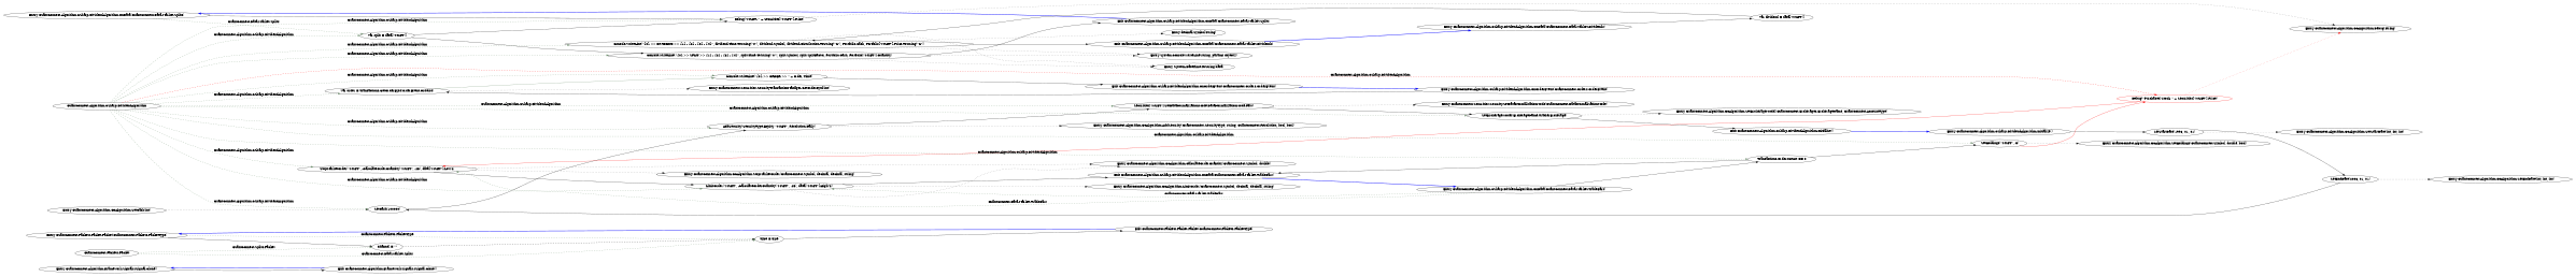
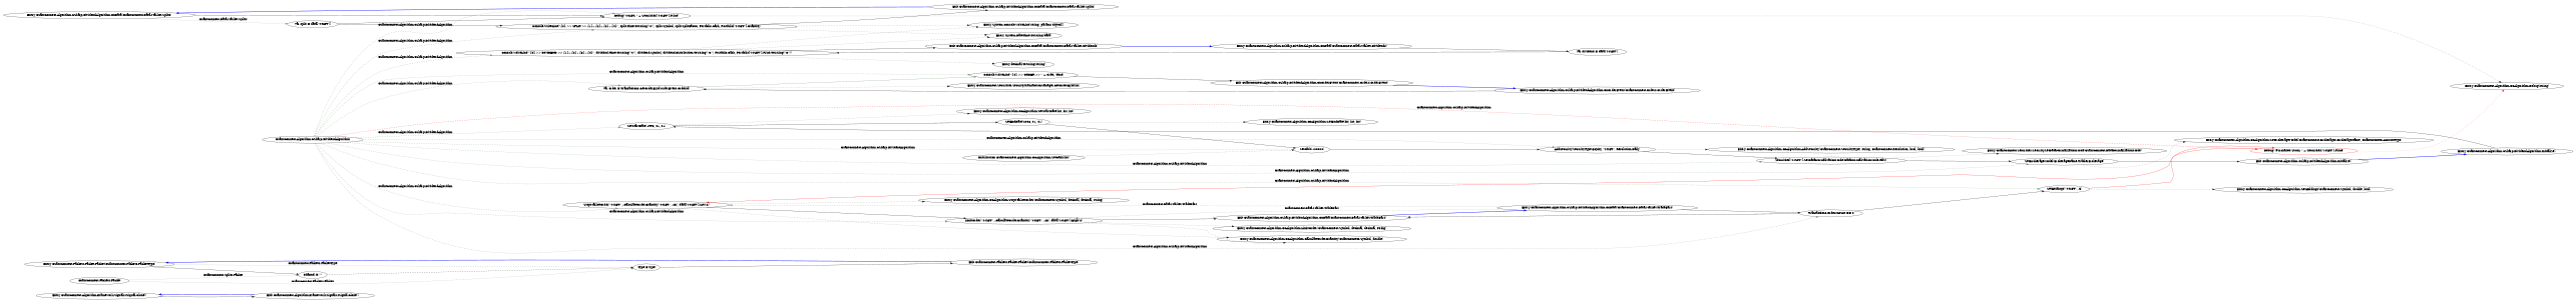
  digraph {
    rankdir=LR
    node [cluster="QuantConnect.Algorithm.CSharp.DividendAlgorithm.Initialize()" span="42-42" file="Signal.cs"]
    edge [style=solid]
    n1 [cluster="QuantConnect.Algorithm.Framework.Signals.ISignal.Clone()" label="Entry QuantConnect.Algorithm.Framework.Signals.ISignal.Clone()" span="58-58" file=""]
    n2 [cluster="QuantConnect.Algorithm.Framework.Signals.ISignal.Clone()" label="Exit QuantConnect.Algorithm.Framework.Signals.ISignal.Clone()" span="58-58" file=""]
    n3 [cluster="QuantConnect.Packets.Packet.Packet(QuantConnect.Packets.PacketType)" file="Packet.cs" label="Entry QuantConnect.Packets.Packet.Packet(QuantConnect.Packets.PacketType)"]
    n4 [cluster="QuantConnect.Packets.Packet.Packet(QuantConnect.Packets.PacketType)" file="Packet.cs" label="Channel = ''''" span="44-44"]
    n5 [cluster="QuantConnect.Packets.Packet.Packet(QuantConnect.Packets.PacketType)" file="Packet.cs" label="Type = type" span="45-45"]
    n6 [cluster="QuantConnect.Packets.Packet.Packet(QuantConnect.Packets.PacketType)" file="Packet.cs" label="Exit QuantConnect.Packets.Packet.Packet(QuantConnect.Packets.PacketType)"]
    n7 [file="Packet.cs" label="QuantConnect.Packets.Packet" cluster="" span=""]
    n8 [cluster="QuantConnect.Algorithm.QCAlgorithm.StopMarketOrder(QuantConnect.Symbol, decimal, decimal, string)" label="Entry QuantConnect.Algorithm.QCAlgorithm.StopMarketOrder(QuantConnect.Symbol, decimal, decimal, string)" span="410-410"]
    n9 [cluster="QuantConnect.Securities.SecurityTransactionManager.GetOrderById(int)" label="Entry QuantConnect.Securities.SecurityTransactionManager.GetOrderById(int)" span="272-272"]
    n10 [cluster="QuantConnect.Algorithm.QCAlgorithm.CalculateOrderQuantity(QuantConnect.Symbol, double)" label="Entry QuantConnect.Algorithm.QCAlgorithm.CalculateOrderQuantity(QuantConnect.Symbol, double)" span="915-915"]
    n11 [label="Entry QuantConnect.Algorithm.CSharp.DividendAlgorithm.Initialize()" span="30-30"]
    n12 [label="SetStartDate(1998, 01, 01)" span="32-32"]
    n13 [label="SetEndDate(2006, 01, 01)" span="33-33"]
    n14 [cluster="QuantConnect.Algorithm.QCAlgorithm.SetStartDate(int, int, int)" label="Entry QuantConnect.Algorithm.QCAlgorithm.SetStartDate(int, int, int)" span="1070-1070"]
    n15 [label="SetCash(100000)" span="34-34"]
    n16 [cluster="QuantConnect.Algorithm.QCAlgorithm.SetEndDate(int, int, int)" label="Entry QuantConnect.Algorithm.QCAlgorithm.SetEndDate(int, int, int)" span="1095-1095"]
    n17 [label="AddSecurity(SecurityType.Equity, ''MSFT'', Resolution.Daily)" span="36-36"]
    n18 [label="Securities[''MSFT''].SetDataNormalizationMode(DataNormalizationMode.Raw)" span="37-37"]
    n19 [cluster="QuantConnect.Algorithm.QCAlgorithm.AddSecurity(QuantConnect.SecurityType, string, QuantConnect.Resolution, bool, bool)" label="Entry QuantConnect.Algorithm.QCAlgorithm.AddSecurity(QuantConnect.SecurityType, string, QuantConnect.Resolution, bool, bool)" span="1262-1262"]
-   n20 [cluster="QuantConnect.Algorithm.QCAlgorithm.SetCash(int)" label="Entry QuantConnect.Algorithm.QCAlgorithm.SetCash(int)" span="1019-1019"]
+   n20 [cluster="QuantConnect.Algorithm.QCAlgorithm.SetCash(int)" label="Distribution QuantConnect.Algorithm.QCAlgorithm.SetCash(int)" span="1019-1019"]
    n21 [label="SetBrokerageModel(BrokerageName.TradierBrokerage)"]
    n22 [cluster="QuantConnect.Securities.Security.SetDataNormalizationMode(QuantConnect.DataNormalizationMode)" label="Entry QuantConnect.Securities.Security.SetDataNormalizationMode(QuantConnect.DataNormalizationMode)" span="664-664"]
    n23 [label="Exit QuantConnect.Algorithm.CSharp.DividendAlgorithm.Initialize()" span="30-30"]
    n24 [cluster="QuantConnect.Algorithm.QCAlgorithm.SetBrokerageModel(QuantConnect.Brokerages.BrokerageName, QuantConnect.AccountType)" label="Entry QuantConnect.Algorithm.QCAlgorithm.SetBrokerageModel(QuantConnect.Brokerages.BrokerageName, QuantConnect.AccountType)" span="884-884"]
    n25 [cluster="QuantConnect.Algorithm.QCAlgorithm.LimitOrder(QuantConnect.Symbol, decimal, decimal, string)" label="Entry QuantConnect.Algorithm.QCAlgorithm.LimitOrder(QuantConnect.Symbol, decimal, decimal, string)" span="363-363"]
    n26 [cluster="System.Console.WriteLine(string, params object[])" label="Entry System.Console.WriteLine(string, params object[])" span="0-0"]
    n27 [cluster="System.DateTime.ToString(string)" label="Entry System.DateTime.ToString(data)" span="0-0"]
    n28 [cluster="QuantConnect.Algorithm.CSharp.DividendAlgorithm.OnData(QuantConnect.Data.Market.Splits)" label="Entry QuantConnect.Algorithm.CSharp.DividendAlgorithm.OnData(QuantConnect.Data.Market.Splits)" span="75-75"]
    n29 [cluster="QuantConnect.Algorithm.CSharp.DividendAlgorithm.OnData(QuantConnect.Data.Market.Splits)" label="Debug(''MSFT: '' + Securities[''MSFT''].Price)" span="77-77"]
    n30 [cluster="QuantConnect.Algorithm.CSharp.DividendAlgorithm.OnData(QuantConnect.Data.Market.Splits)" label="var split = data[''MSFT'']" span="78-78"]
    n31 [cluster="QuantConnect.Algorithm.QCAlgorithm.Debug(string)" label="Entry QuantConnect.Algorithm.QCAlgorithm.Debug(string)" span="1623-1623"]
    n32 [cluster="QuantConnect.Algorithm.CSharp.DividendAlgorithm.OnData(QuantConnect.Data.Market.Splits)" label="Console.WriteLine(''{0} >> SPLIT >> {1} - {2} - {3} - {4}'', split.Time.ToString(''o''), split.Symbol, split.SplitFactor, Portfolio.Cash, Portfolio[''MSFT''].Quantity)" span="79-79"]
    n33 [cluster="QuantConnect.Algorithm.CSharp.DividendAlgorithm.OnData(QuantConnect.Data.Market.Splits)" label="Exit QuantConnect.Algorithm.CSharp.DividendAlgorithm.OnData(QuantConnect.Data.Market.Splits)" span="75-75"]
    n34 [cluster="QuantConnect.Algorithm.CSharp.DividendAlgorithm.OnData(QuantConnect.Data.Market.TradeBars)" label="Entry QuantConnect.Algorithm.CSharp.DividendAlgorithm.OnData(QuantConnect.Data.Market.TradeBars)" span="49-49"]
    n35 [cluster="QuantConnect.Algorithm.CSharp.DividendAlgorithm.OnData(QuantConnect.Data.Market.TradeBars)" label="Transactions.OrdersCount == 0" span="51-51"]
    n36 [cluster="QuantConnect.Algorithm.CSharp.DividendAlgorithm.OnData(QuantConnect.Data.Market.TradeBars)" label="StopMarketOrder(''MSFT'', -CalculateOrderQuantity(''MSFT'', .25), data[''MSFT''].Low/2)" span="56-56"]
    n37 [cluster="QuantConnect.Algorithm.CSharp.DividendAlgorithm.OnData(QuantConnect.Data.Market.TradeBars)" label="LimitOrder(''MSFT'', -CalculateOrderQuantity(''MSFT'', .25), data[''MSFT''].High*2)" span="57-57"]
    n38 [cluster="QuantConnect.Algorithm.CSharp.DividendAlgorithm.OnData(QuantConnect.Data.Market.TradeBars)" label="SetHoldings(''MSFT'', .5)" span="53-53"]
    n39 [cluster="QuantConnect.Algorithm.CSharp.DividendAlgorithm.OnData(QuantConnect.Data.Market.TradeBars)" label="Exit QuantConnect.Algorithm.CSharp.DividendAlgorithm.OnData(QuantConnect.Data.Market.TradeBars)" span="49-49"]
    n40 [cluster="QuantConnect.Algorithm.CSharp.DividendAlgorithm.OnData(QuantConnect.Data.Market.TradeBars)" color=red community=0 label="Debug(''Purchased Stock: '' + Securities[''MSFT''].Price)" span="55-55"]
    n41 [cluster="QuantConnect.Algorithm.QCAlgorithm.SetHoldings(QuantConnect.Symbol, double, bool)" label="Entry QuantConnect.Algorithm.QCAlgorithm.SetHoldings(QuantConnect.Symbol, double, bool)" span="835-835"]
    n42 [cluster="QuantConnect.Algorithm.CSharp.DividendAlgorithm.OnData(QuantConnect.Data.Market.Dividends)" label="Entry QuantConnect.Algorithm.CSharp.DividendAlgorithm.OnData(QuantConnect.Data.Market.Dividends)" span="65-65"]
    n43 [cluster="QuantConnect.Algorithm.CSharp.DividendAlgorithm.OnData(QuantConnect.Data.Market.Dividends)" label="var dividend = data[''MSFT'']" span="67-67"]
    n44 [cluster="QuantConnect.Algorithm.CSharp.DividendAlgorithm.OnData(QuantConnect.Data.Market.Dividends)" label="Console.WriteLine(''{0} >> DIVIDEND >> {1} - {2} - {3} - {4}'', dividend.Time.ToString(''o''), dividend.Symbol, dividend.Distribution.ToString(''C''), Portfolio.Cash, Portfolio[''MSFT''].Price.ToString(''C''))" span="68-68"]
    n45 [cluster="QuantConnect.Algorithm.CSharp.DividendAlgorithm.OnData(QuantConnect.Data.Market.Dividends)" label="Exit QuantConnect.Algorithm.CSharp.DividendAlgorithm.OnData(QuantConnect.Data.Market.Dividends)" span="65-65"]
-   n46 [cluster="decimal.ToString(string)" label="Entry decimal.Symbol(string)" span="0-0"]
+   n46 [cluster="decimal.ToString(string)" label="Entry decimal.ToString(string)" span="0-0"]
    n47 [cluster="QuantConnect.Algorithm.CSharp.DividendAlgorithm.OnOrderEvent(QuantConnect.Orders.OrderEvent)" label="Entry QuantConnect.Algorithm.CSharp.DividendAlgorithm.OnOrderEvent(QuantConnect.Orders.OrderEvent)" span="82-82"]
    n48 [cluster="QuantConnect.Algorithm.CSharp.DividendAlgorithm.OnOrderEvent(QuantConnect.Orders.OrderEvent)" label="var order = Transactions.GetOrderById(orderEvent.OrderId)" span="85-85"]
    n49 [cluster="QuantConnect.Algorithm.CSharp.DividendAlgorithm.OnOrderEvent(QuantConnect.Orders.OrderEvent)" label="Console.WriteLine(''{0} >> ORDER >> '' + order, Time)" span="86-86"]
    n50 [cluster="QuantConnect.Algorithm.CSharp.DividendAlgorithm.OnOrderEvent(QuantConnect.Orders.OrderEvent)" label="Exit QuantConnect.Algorithm.CSharp.DividendAlgorithm.OnOrderEvent(QuantConnect.Orders.OrderEvent)" span="82-82"]
    n51 [label="QuantConnect.Algorithm.CSharp.DividendAlgorithm" cluster="" span=""]
    n1 -> n2
    n2 -> n1 [color=blue style=bold]
    n3 -> n4
    n3 -> n5 [color=darkseagreen4 label="QuantConnect.Packets.PacketType" style=dashed]
    n4 -> n5 [style=dashed]
    n5 -> n6
    n6 -> n3 [color=blue style=bold]
    n7 -> n4 [color=darkseagreen4 label="QuantConnect.Splits.Packet" style=dashed]
-   n7 -> n5 [color=darkseagreen4 label="QuantConnect.Data.Market.Splits" style=dashed]
+   n7 -> n5 [color=darkseagreen4 label="QuantConnect.Packets.Packet" style=dashed]
    n11 -> n12
    n12 -> n13
    n12 -> n14 [style=dotted]
    n13 -> n15
    n13 -> n16 [style=dotted]
    n15 -> n17
    n17 -> n18
    n17 -> n19 [style=dotted]
    n18 -> n21
    n18 -> n22 [style=dotted]
    n20 -> n15 [style=dotted]
    n21 -> n23
    n21 -> n24 [style=dotted]
    n23 -> n11 [color=blue style=bold]
    n28 -> n29
    n28 -> n30 [color=darkseagreen4 label="QuantConnect.Data.Market.Splits" style=dashed]
    n29 -> n31 [style=dotted]
    n30 -> n29
    n30 -> n32
    n32 -> n26 [style=dotted]
    n32 -> n27 [style=dotted]
    n32 -> n33
    n33 -> n28 [color=blue style=bold]
    n34 -> n35
    n34 -> n36 [color=darkseagreen4 label="QuantConnect.Data.Market.TradeBars" style=dashed]
    n34 -> n37 [color=darkseagreen4 label="QuantConnect.Data.Market.TradeBars" style=dashed]
    n35 -> n38
    n35 -> n39
    n36 -> n8 [style=dotted]
    n36 -> n10 [style=dotted]
    n36 -> n37
    n37 -> n10 [style=dotted]
    n37 -> n25 [style=dotted]
    n37 -> n39
    n38 -> n40 [color=red]
    n38 -> n41 [style=dotted]
    n39 -> n34 [color=blue style=bold]
    n40 -> n31 [color=red style=dotted]
    n40 -> n36 [color=red]
    n42 -> n43
    n43 -> n44
    n44 -> n26 [style=dotted]
    n44 -> n27 [style=dotted]
    n44 -> n45
    n44 -> n46 [style=dotted]
    n45 -> n42 [color=blue style=bold]
    n47 -> n48
    n48 -> n9 [style=dotted]
    n48 -> n49 [color=darkseagreen4]
    n49 -> n50
    n50 -> n47 [color=blue style=bold]
-   n51 -> n30 [color=darkseagreen4 label="QuantConnect.Algorithm.CSharp.DividendAlgorithm" style=dashed]
+   n51 -> n12 [color=darkseagreen4 label="QuantConnect.Algorithm.CSharp.DividendAlgorithm" style=dashed]
    n51 -> n15 [color=darkseagreen4 label="QuantConnect.Algorithm.CSharp.DividendAlgorithm" style=dashed]
    n51 -> n17 [color=darkseagreen4 label="QuantConnect.Algorithm.CSharp.DividendAlgorithm" style=dashed]
    n51 -> n18 [color=darkseagreen4 label="QuantConnect.Algorithm.CSharp.DividendAlgorithm" style=dashed]
    n51 -> n21 [color=darkseagreen4 label="QuantConnect.Algorithm.CSharp.DividendAlgorithm" style=dashed]
    n51 -> n29 [color=darkseagreen4 label="QuantConnect.Algorithm.CSharp.DividendAlgorithm" style=dashed]
    n51 -> n32 [color=darkseagreen4 label="QuantConnect.Algorithm.CSharp.DividendAlgorithm" style=dashed]
    n51 -> n35 [color=darkseagreen4 label="QuantConnect.Algorithm.CSharp.DividendAlgorithm" style=dashed]
    n51 -> n36 [color=darkseagreen4 label="QuantConnect.Algorithm.CSharp.DividendAlgorithm" style=dashed]
    n51 -> n37 [color=darkseagreen4 label="QuantConnect.Algorithm.CSharp.DividendAlgorithm" style=dashed]
    n51 -> n38 [color=darkseagreen4 label="QuantConnect.Algorithm.CSharp.DividendAlgorithm" style=dashed]
    n51 -> n40 [color=red label="QuantConnect.Algorithm.CSharp.DividendAlgorithm" style=dashed]
    n51 -> n44 [color=darkseagreen4 label="QuantConnect.Algorithm.CSharp.DividendAlgorithm" style=dashed]
    n51 -> n48 [color=darkseagreen4 label="QuantConnect.Algorithm.CSharp.DividendAlgorithm" style=dashed]
    n51 -> n49 [color=darkseagreen4 label="QuantConnect.Algorithm.CSharp.DividendAlgorithm" style=dashed]
  }
